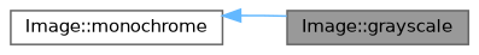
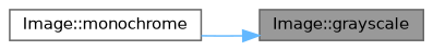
  digraph {
    rankdir=RL
    node [fontname=Helvetica fontsize=10 shape=box style=filled]
    n1 [color=gray40 fillcolor=grey60 fontcolor=black height=0.2 label="Image::grayscale" width=0.4]
    n2 [color=grey40 fillcolor=white height=0.2 label="Image::monochrome" width=0.4]
-   n2 -> n1 [color=steelblue1 dir=back fontname=Helvetica fontsize=10 labelfontname=Helvetica labelfontsize=10 style=solid]
+   n1 -> n2 [color=steelblue1 dir=back fontname=Helvetica fontsize=10 labelfontname=Helvetica labelfontsize=10 style=solid]
  }
